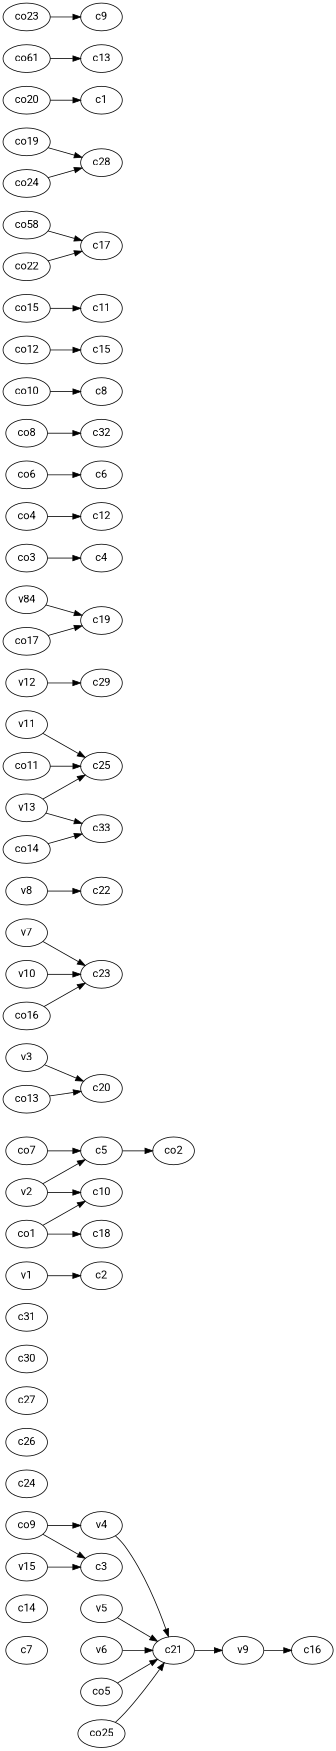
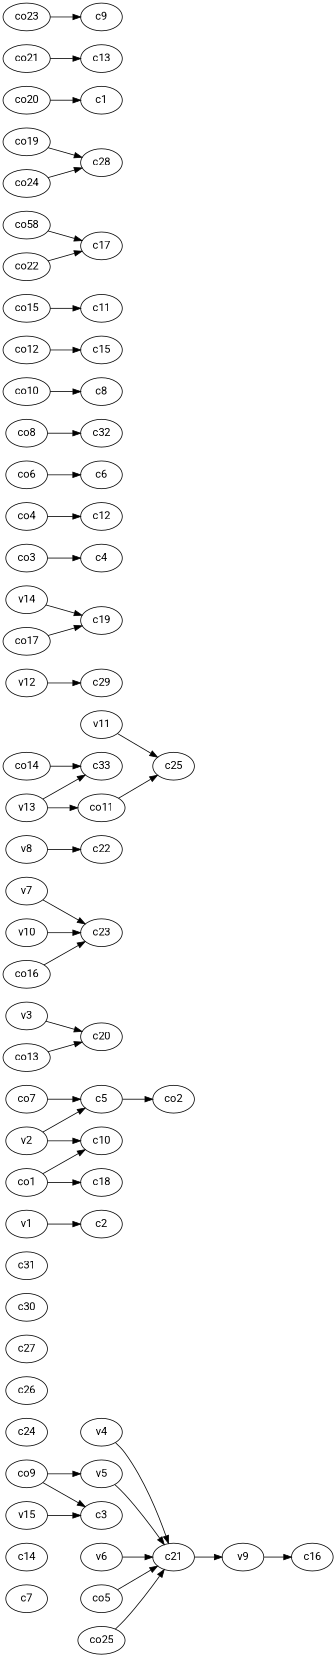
  strict digraph {
    fontname=Roboto
    rankdir=LR
    node [fontname=Roboto]
    edge [fontname=Roboto weight=1]
    c7
    c14
    c21
    v9
    c16
    c24
    c26
    c27
    c30
    c31
    v1
    c2
    v2
    c5
    c10
    co2
    v3
    c20
    v4
    v5
    v6
    v7
    c23
    v8
    c22
    v10
    v11
    c25
    v12
    c29
    v13
    c33
-   v14 [label=v84]
+   v14
    c19
    v15
    c3
    co1
    c18
    co3
    c4
    co4
    c12
    co5
    co6
    c6
    co7
    co8
    c32
    co9
    co10
    c8
    co11
    co12
    c15
    co13
    co14
    co15
    c11
    co16
    co17
    n61 [label=co58]
    c17
    co19
    c28
    co20
    c1
-   co21 [label=co61]
+   co21
    c13
    co22
    co23
    c9
    co24
    co25
    c21 -> v9
    v9 -> c16
    v1 -> c2
    v2 -> c5
    v2 -> c10
    c5 -> co2
    v3 -> c20
    v4 -> c21
    v5 -> c21
    v6 -> c21
    v7 -> c23
    v8 -> c22
    v10 -> c23
    v11 -> c25
    v12 -> c29
-   v13 -> c25
+   v13 -> co11
    v13 -> c33
    v14 -> c19
    v15 -> c3
    co1 -> c10
    co1 -> c18
    co3 -> c4
    co4 -> c12
    co5 -> c21
    co6 -> c6
    co7 -> c5
    co8 -> c32
-   co9 -> v4
+   co9 -> v5
    co9 -> c3
    co10 -> c8
    co11 -> c25
    co12 -> c15
    co13 -> c20
    co14 -> c33
    co15 -> c11
    co16 -> c23
    co17 -> c19
    n61 -> c17
    co19 -> c28
    co20 -> c1
    co21 -> c13
    co22 -> c17
    co23 -> c9
    co24 -> c28
    co25 -> c21
  }
